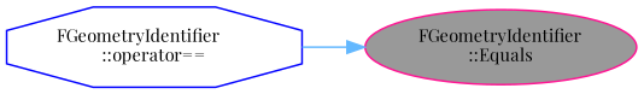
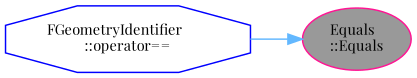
  digraph {
    rankdir=RL
    fontname="Playfair Display"
    node [fontname="Playfair Display" fontsize=10 style=filled]
-   n1 [color=deeppink fillcolor=grey60 fontcolor=black height=0.2 label="FGeometryIdentifier\l::Equals" shape=ellipse width=0.4]
+   n1 [color=deeppink fillcolor=grey60 fontcolor=black height=0.2 label="Equals\l::Equals" shape=ellipse width=0.4]
    n2 [color=blue fillcolor=white height=0.2 label="FGeometryIdentifier\l::operator==" shape=octagon width=0.4]
    n1 -> n2 [color=steelblue1 dir=back fontname="Playfair Display" fontsize=10 labelfontname=Helvetica labelfontsize=10 style=solid]
  }
